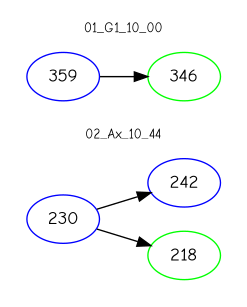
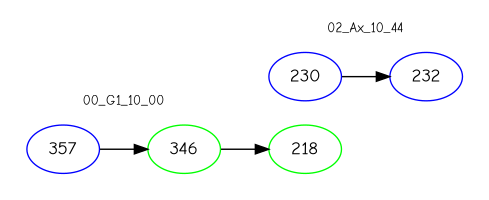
  digraph {
    fontname="Comic Neue"
    rankdir=LR
    node [color=blue fontname="Comic Neue"]
    edge [color=black fontname="Comic Neue"]
    n1 [label=230]
    n2 [color=green label=218]
-   n3 [label=242]
-   n4 [label=359]
+   n3 [label=232]
+   n4 [label=357]
    n5 [color=green label=346]
    subgraph cluster_1 {
      color=white
      fontsize=10
      label="02_Ax_10_44"
      n1
      n2
      n3
    }
    subgraph cluster_2 {
      color=white
      fontsize=10
-     label="01_G1_10_00"
+     label="00_G1_10_00"
      n4
      n5
    }
-   n1 -> n2
+   n5 -> n2
    n1 -> n3
    n4 -> n5
  }
